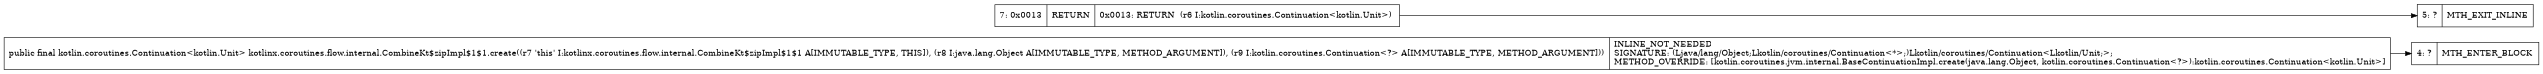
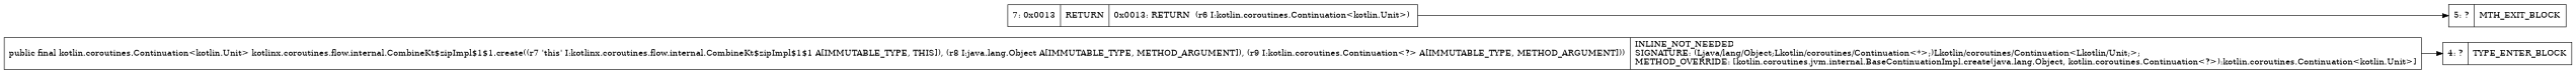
  digraph {
    rankdir=LR
    node [shape=record]
-   n1 [label="{4\:\ ?|MTH_ENTER_BLOCK\l}"]
+   n1 [label="{4\:\ ?|TYPE_ENTER_BLOCK\l}"]
    n2 [label="{7\:\ 0x0013|RETURN\l|0x0013: RETURN  (r6 I:kotlin.coroutines.Continuation\<kotlin.Unit\>) \l}"]
-   n3 [label="{5\:\ ?|MTH_EXIT_INLINE\l}"]
+   n3 [label="{5\:\ ?|MTH_EXIT_BLOCK\l}"]
    n4 [label="{public final kotlin.coroutines.Continuation\<kotlin.Unit\> kotlinx.coroutines.flow.internal.CombineKt$zipImpl$1$1.create((r7 'this' I:kotlinx.coroutines.flow.internal.CombineKt$zipImpl$1$1 A[IMMUTABLE_TYPE, THIS]), (r8 I:java.lang.Object A[IMMUTABLE_TYPE, METHOD_ARGUMENT]), (r9 I:kotlin.coroutines.Continuation\<?\> A[IMMUTABLE_TYPE, METHOD_ARGUMENT]))  | INLINE_NOT_NEEDED\lSIGNATURE: (Ljava\/lang\/Object;Lkotlin\/coroutines\/Continuation\<*\>;)Lkotlin\/coroutines\/Continuation\<Lkotlin\/Unit;\>;\lMETHOD_OVERRIDE: [kotlin.coroutines.jvm.internal.BaseContinuationImpl.create(java.lang.Object, kotlin.coroutines.Continuation\<?\>):kotlin.coroutines.Continuation\<kotlin.Unit\>]\l}"]
    n2 -> n3
    n4 -> n1
  }
